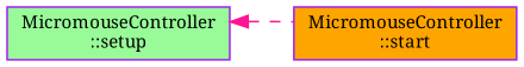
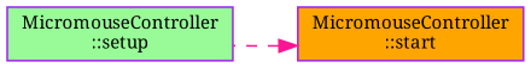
  digraph {
    rankdir=RL
    fontname="Noto Serif"
    node [color=purple fontname="Noto Serif" fontsize=10 shape=box style=filled]
    n1 [fillcolor=orange fontcolor=black height=0.2 label="MicromouseController\l::start" width=0.4]
    n2 [fillcolor=palegreen height=0.2 label="MicromouseController\l::setup" width=0.4]
-   n2 -> n1 [color=deeppink dir=back fontname="Noto Serif" fontsize=10 labelfontname=Helvetica labelfontsize=10 style=dashed]
+   n1 -> n2 [color=deeppink dir=back fontname="Noto Serif" fontsize=10 labelfontname=Helvetica labelfontsize=10 style=dashed]
  }
